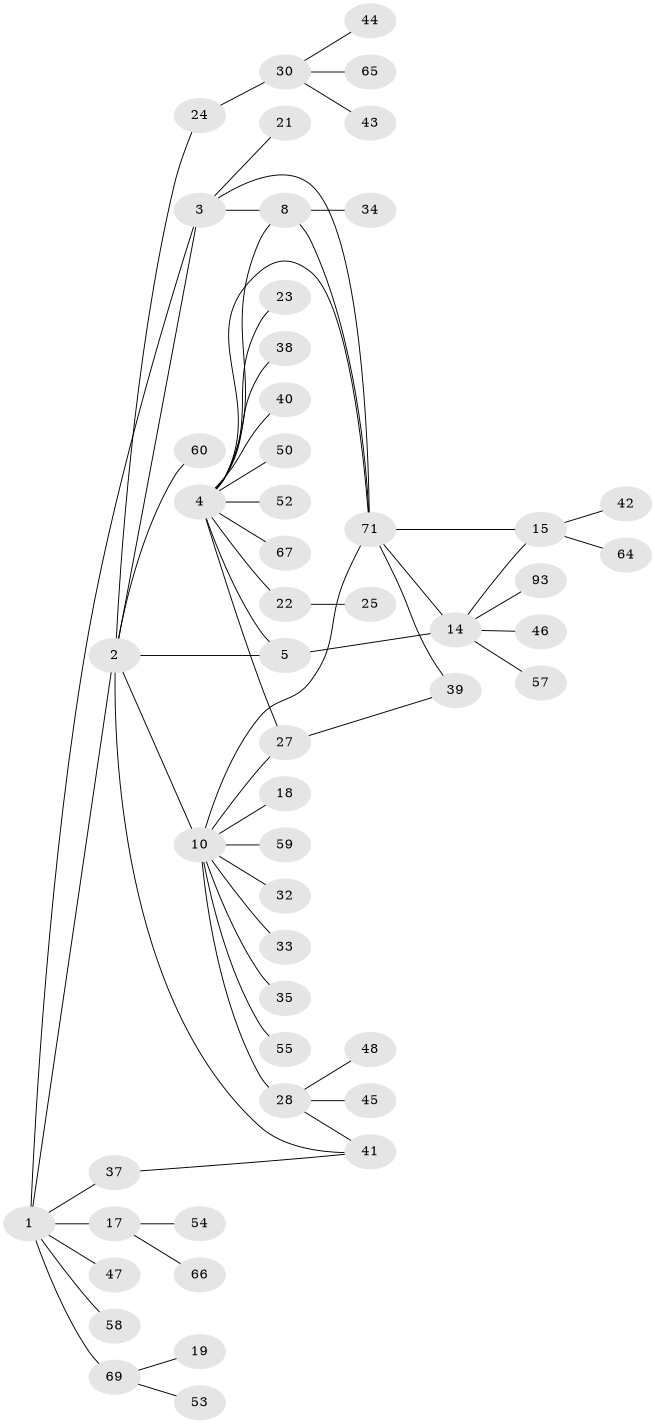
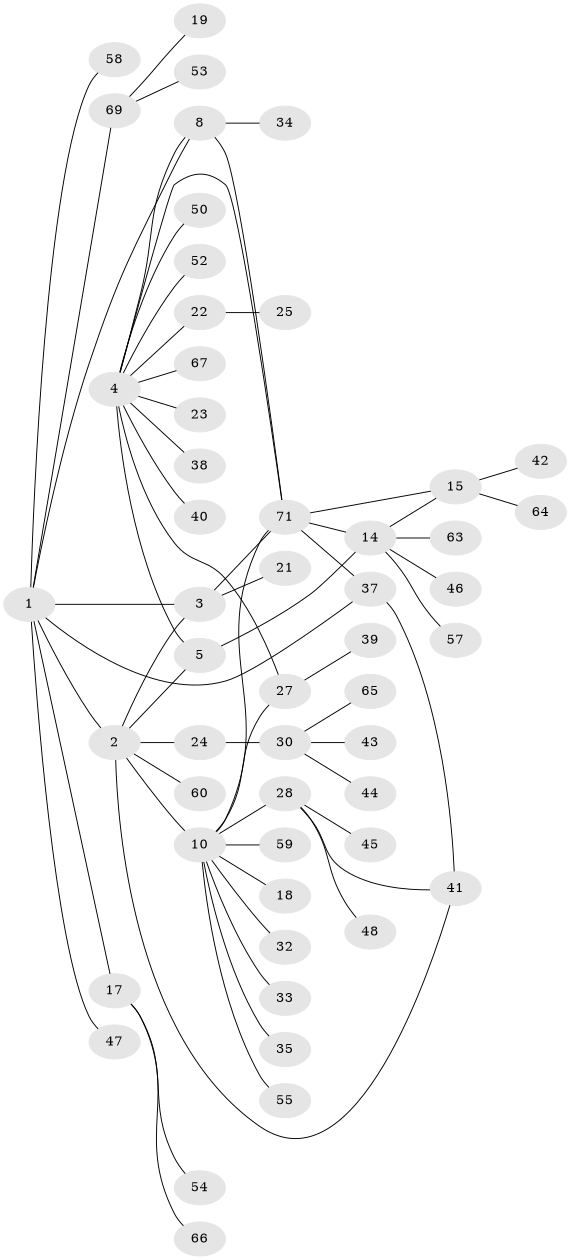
  graph {
    rankdir=LR
    node [color=gray90 style=filled]
    1 [super="+7"]
    2 [super="+51"]
    3 [super="+29"]
    8 [super="+9"]
    17 [super="+20"]
    37
    47
    58
    69
    5
    10 [super="+12"]
    24
    41
    60
    n15 [label=71 super="+13"]
    21
    34
    54
    66
    19
    53
    14 [super="+16"]
    27
    18
    28 [super="+46"]
    32 [super="+36"]
    33
    35 [super="+70"]
    55
    59
    30 [super="+49"]
    15 [super="+61"]
    4 [super="+6"]
    22
    23
    38
    40
    50
    52
    67
    25 [super="+31"]
    39 [super="+62"]
    n43 [label=46]
    57
-   63 [label=93]
+   63
    45
    48
    42 [super="+68"]
    64
    43
    44
    65
    1 -- 2
    1 -- 3
-   3 -- 8 [weight=2]
+   1 -- 8 [weight=2]
    1 -- 17
    1 -- 37
    1 -- 47
    1 -- 58
    1 -- 69
    2 -- 3
    2 -- 5
    2 -- 10
    2 -- 24
    2 -- 41
    2 -- 60
    3 -- n15
    3 -- 21
    8 -- n15 [weight=2]
    8 -- 34
    17 -- 54
    17 -- 66
    37 -- 41
    69 -- 19
    69 -- 53
    5 -- 14
    10 -- n15 [weight=2]
    10 -- 27
    10 -- 18
    10 -- 28
    10 -- 32
    10 -- 33
    10 -- 35
    10 -- 55
    10 -- 59
    24 -- 30
-   n15 -- 39
+   n15 -- 37
    n15 -- 14
    n15 -- 15
    14 -- 15
    14 -- n43
    14 -- 57
    14 -- 63
    27 -- 39
    28 -- 41
    28 -- 45
    28 -- 48
    30 -- 43
    30 -- 44
    30 -- 65
    15 -- 42
    15 -- 64
    4 -- 8
    4 -- 5 [weight=2]
    4 -- n15
    4 -- 27
    4 -- 22
    4 -- 23
    4 -- 38
    4 -- 40
    4 -- 50
    4 -- 52
    4 -- 67
    22 -- 25
  }
